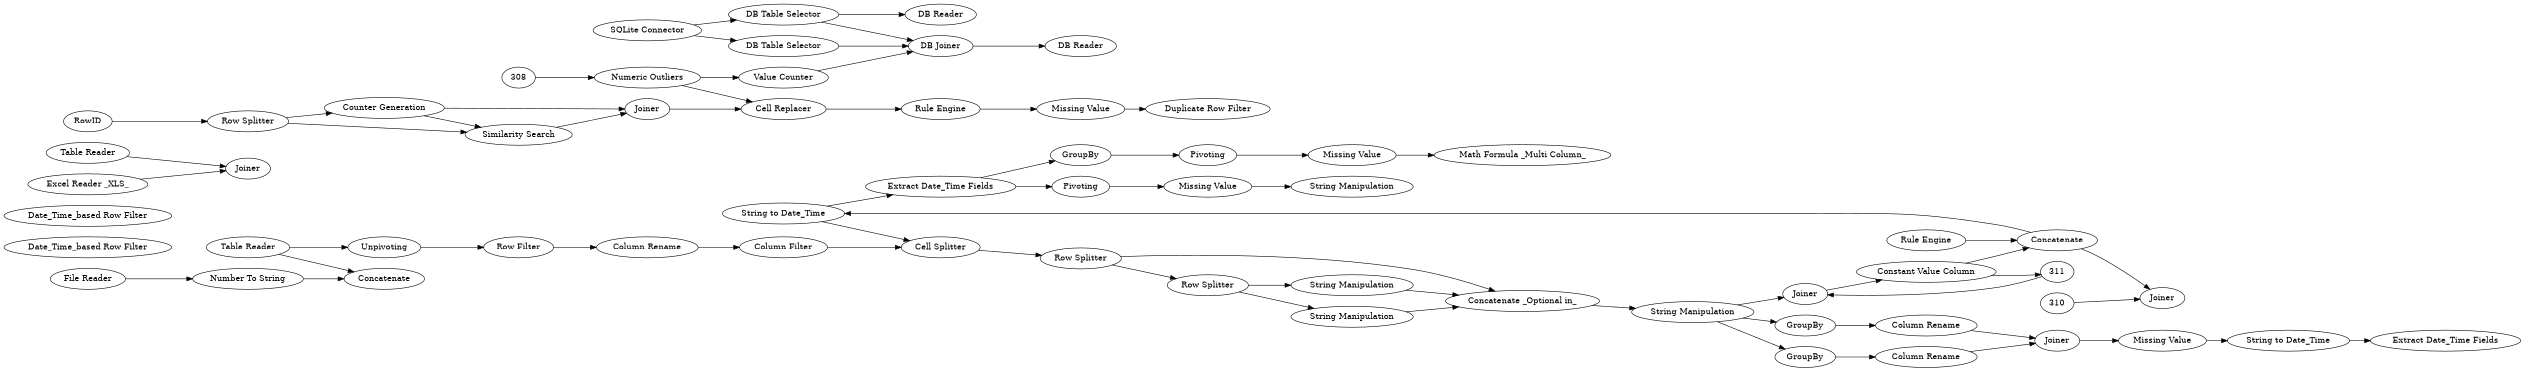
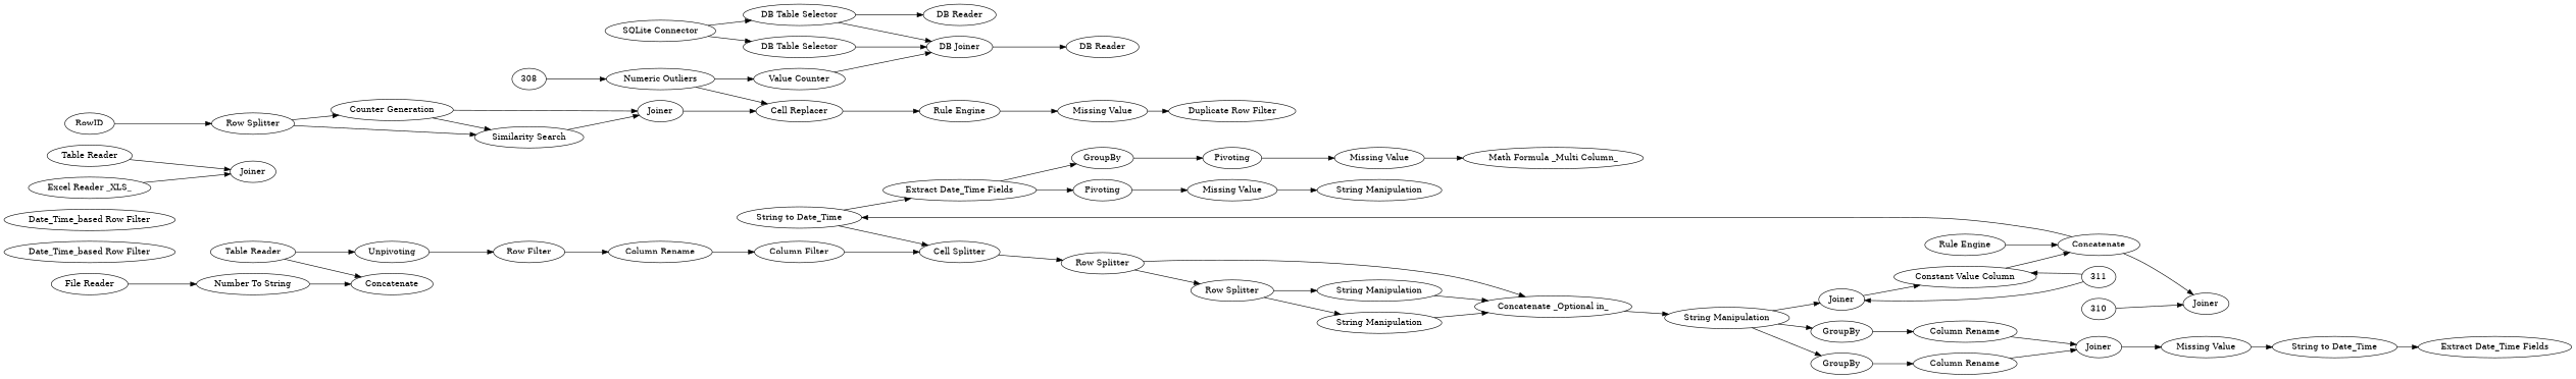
  digraph {
    rankdir=LR
    n1 [label="Extract Date_Time Fields"]
    n2 [label=Pivoting]
    n3 [label=GroupBy]
    n4 [label="Missing Value"]
    n5 [label=Pivoting]
    n6 [label="String Manipulation"]
    n7 [label="String to Date_Time"]
    n8 [label="Cell Splitter"]
    n9 [label="Row Splitter"]
    n10 [label=GroupBy]
    n11 [label="Column Rename"]
    n12 [label=Joiner]
    n13 [label=GroupBy]
    n14 [label="Column Rename"]
    n15 [label="Missing Value"]
    n16 [label="String to Date_Time"]
    n17 [label="Extract Date_Time Fields"]
    n18 [label="Missing Value"]
    n19 [label="Math Formula _Multi Column_"]
    n20 [label="Date_Time_based Row Filter"]
    n21 [label="Date_Time_based Row Filter"]
    n22 [label="Table Reader"]
    n23 [label=Joiner]
    n24 [label="Excel Reader _XLS_"]
    n25 [label=Joiner]
    n26 [label="Constant Value Column"]
    n27 [label=Concatenate]
    n28 [label=Joiner]
    n29 [label="Cell Replacer"]
    n30 [label="Rule Engine"]
    n31 [label="Missing Value"]
    n32 [label="Similarity Search"]
    n33 [label=Joiner]
    n34 [label="Numeric Outliers"]
    n35 [label="Value Counter"]
    n36 [label="DB Joiner"]
    n37 [label="Duplicate Row Filter"]
    n38 [label=RowID]
    n39 [label="Row Splitter"]
    n40 [label="Counter Generation"]
    n41 [label="File Reader"]
    n42 [label="Number To String"]
    n43 [label=Concatenate]
    n44 [label="Table Reader"]
    n45 [label=Unpivoting]
    n46 [label="Row Filter"]
    n47 [label="SQLite Connector"]
    n48 [label="DB Table Selector"]
    n49 [label="DB Table Selector"]
    n50 [label="DB Reader"]
    n51 [label="DB Reader"]
    n52 [label="Column Rename"]
    n53 [label="Column Filter"]
    n54 [label="Row Splitter"]
    n55 [label="Concatenate _Optional in_"]
    n56 [label="String Manipulation"]
    n57 [label="String Manipulation"]
    n58 [label="String Manipulation"]
    n59 [label="Rule Engine"]
    308
    310
    311
    n1 -> n2
    n1 -> n3
    n2 -> n4
    n3 -> n5
    n4 -> n6
    n5 -> n18
    n7 -> n1
    n7 -> n8
    n8 -> n9
    n9 -> n54
    n9 -> n55
    n10 -> n11
    n11 -> n12
    n12 -> n15
    n13 -> n14
    n14 -> n12
    n15 -> n16
    n16 -> n17
    n18 -> n19
    n22 -> n23
    n24 -> n23
    n25 -> n26
    n26 -> n27
    n27 -> n7
    n27 -> n28
    n29 -> n30
    n30 -> n31
    n31 -> n37
    n32 -> n33
    n33 -> n29
    n34 -> n29
    n34 -> n35
    n35 -> n36
    n36 -> n51
    n38 -> n39
    n39 -> n32
    n39 -> n40
    n40 -> n32
    n40 -> n33
    n41 -> n42
    n42 -> n43
    n44 -> n43
    n44 -> n45
    n45 -> n46
    n46 -> n52
    n47 -> n48
    n47 -> n49
    n48 -> n36
    n48 -> n50
    n49 -> n36
    n52 -> n53
    n53 -> n8
    n54 -> n56
    n54 -> n57
    n55 -> n58
    n56 -> n55
    n57 -> n55
    n58 -> n10
    n58 -> n13
    n58 -> n25
    n59 -> n27
    308 -> n34
    310 -> n28
    311 -> n25
-   n26 -> 311
+   311 -> n26
  }
